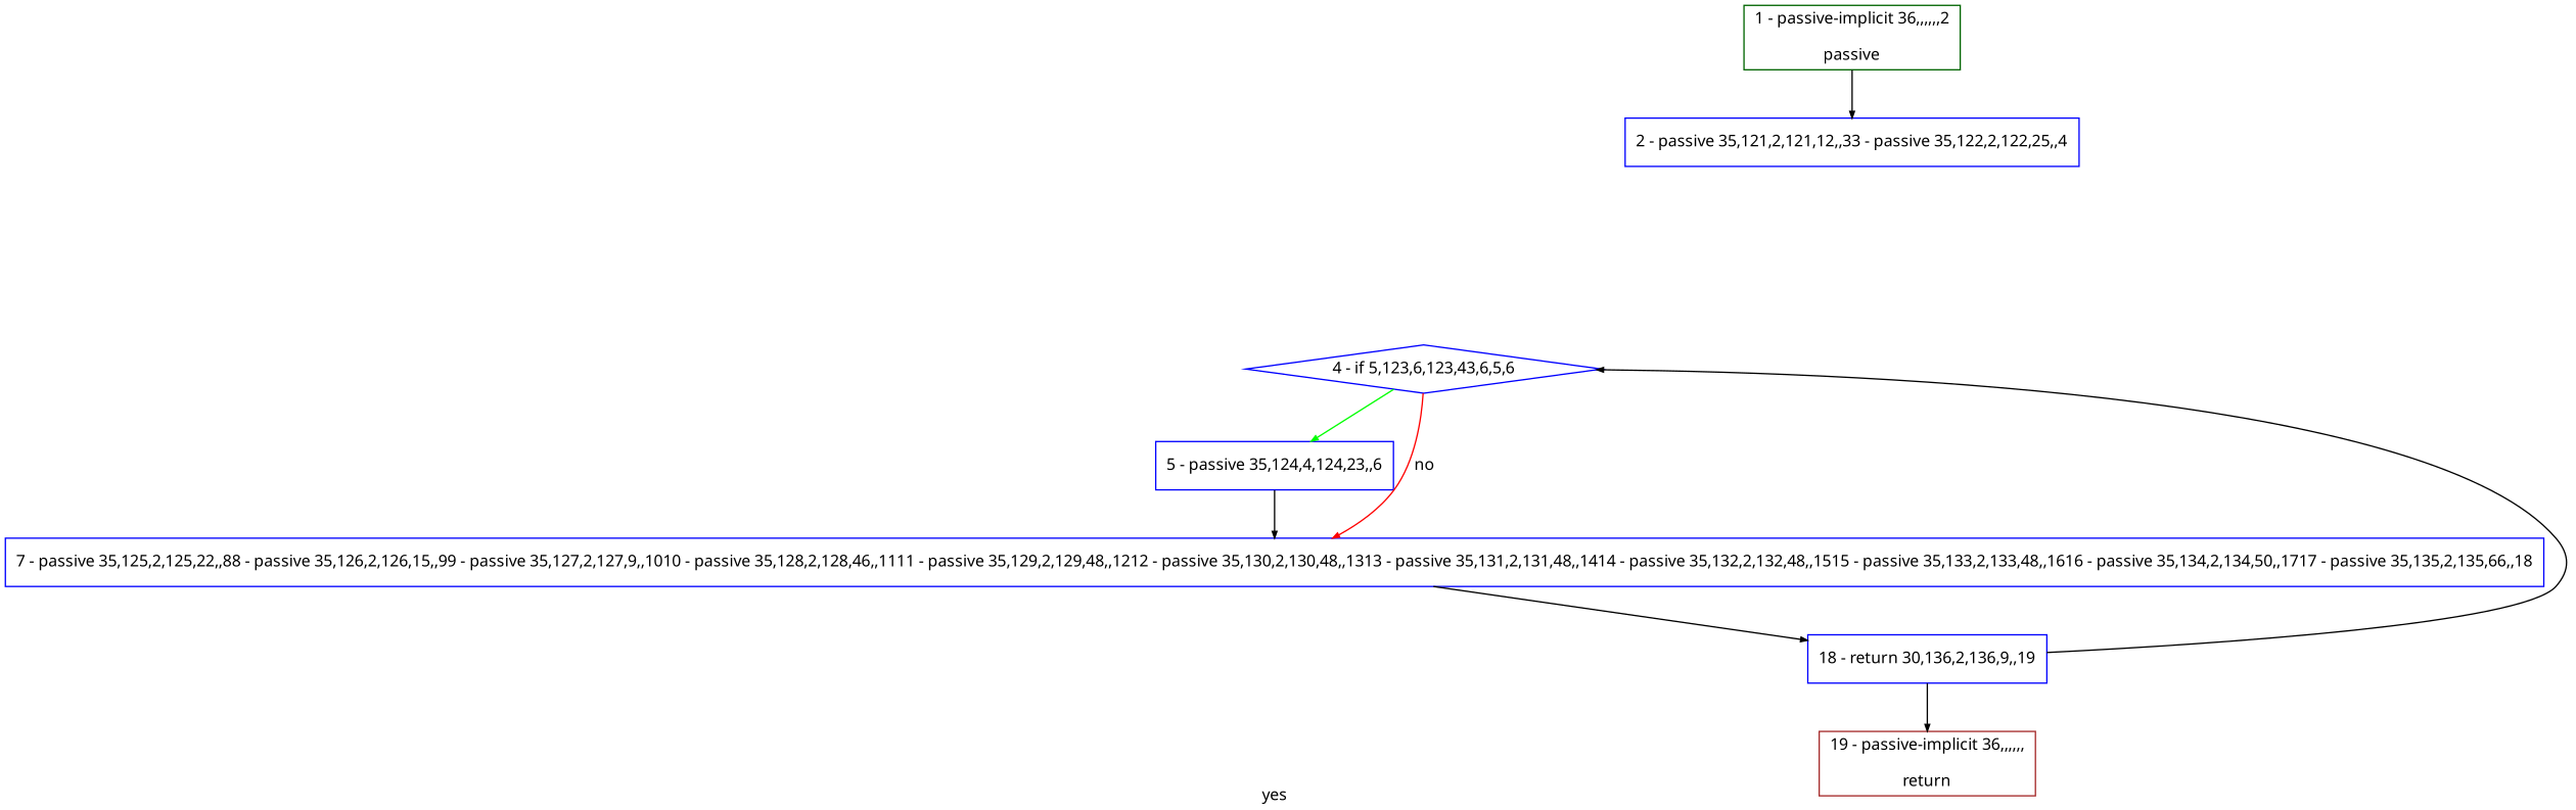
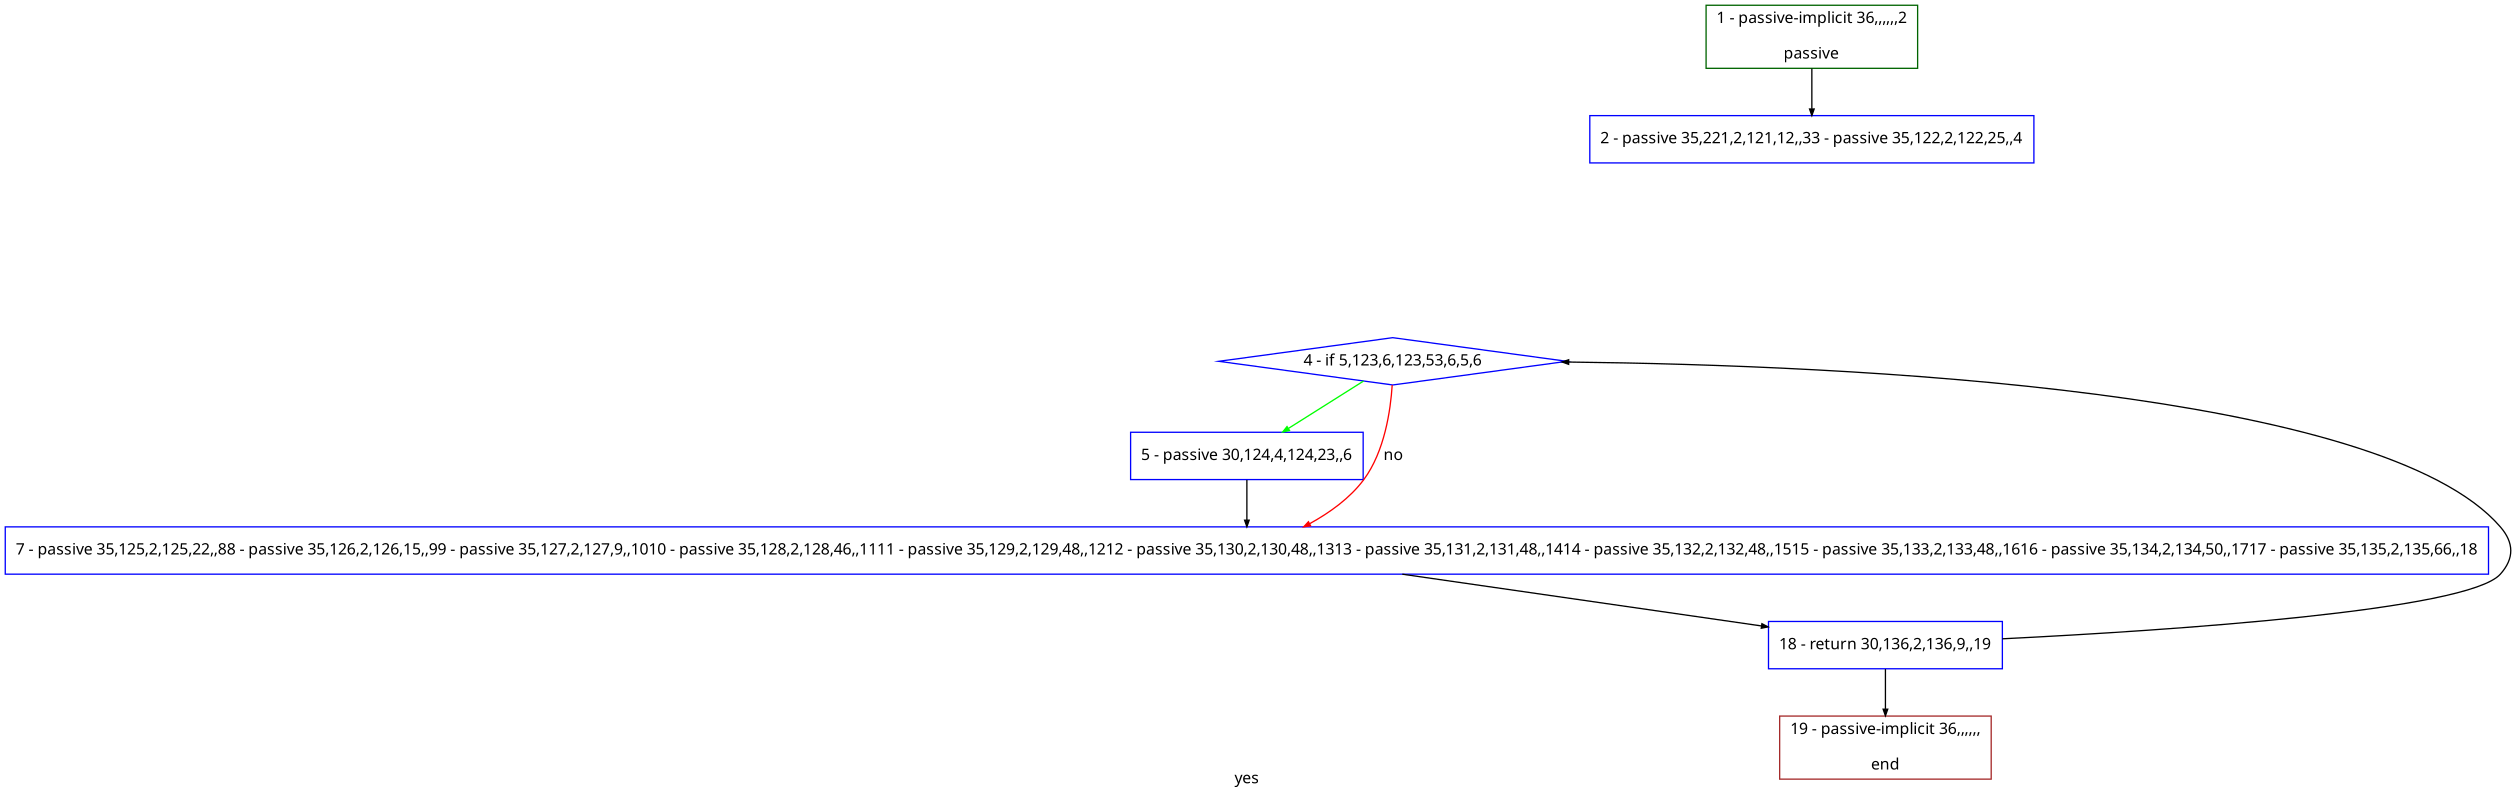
  digraph {
    bgcolor=white
    compound=true
    fillcolor="#FFFFCC"
    fontname="Noto Sans"
    fontsize=12
    pack=true
    packmode=clust
    style="rounded,filled"
    node [color="#0000ff" compound=true fillcolor="#ffffff" fixedsize=false fontname="Noto Sans" fontsize=12 node_initialized=no shape=box style=filled]
    edge [arrowhead=normal arrowsize=0.5 arrowtail=none color="#000000" compound=true dir=forward fontcolor=black fontname="Noto Sans" fontsize=12]
-   n1 [label="2 - passive 35,121,2,121,12,,33 - passive 35,122,2,122,25,,4"]
-   n2 [label="4 - if 5,123,6,123,43,6,5,6" shape=diamond]
-   n3 [label="5 - passive 35,124,4,124,23,,6"]
+   n1 [label="2 - passive 35,221,2,121,12,,33 - passive 35,122,2,122,25,,4"]
+   n2 [label="4 - if 5,123,6,123,53,6,5,6" shape=diamond]
+   n3 [label="5 - passive 30,124,4,124,23,,6"]
    n4 [label="7 - passive 35,125,2,125,22,,88 - passive 35,126,2,126,15,,99 - passive 35,127,2,127,9,,1010 - passive 35,128,2,128,46,,1111 - passive 35,129,2,129,48,,1212 - passive 35,130,2,130,48,,1313 - passive 35,131,2,131,48,,1414 - passive 35,132,2,132,48,,1515 - passive 35,133,2,133,48,,1616 - passive 35,134,2,134,50,,1717 - passive 35,135,2,135,66,,18"]
    n5 [color="#006400" label="1 - passive-implicit 36,,,,,,2\n\npassive"]
    n6 [label="18 - return 30,136,2,136,9,,19"]
-   n7 [color="#a52a2a" label="19 - passive-implicit 36,,,,,,\n\nreturn"]
+   n7 [color="#a52a2a" label="19 - passive-implicit 36,,,,,,\n\nend"]
    n2 -> n3 [color="#00ff00" label=yes]
    n2 -> n4 [color="#ff0000" label=no]
    n3 -> n4
    n4 -> n6
    n5 -> n1
    n6 -> n2
    n6 -> n7
  }
